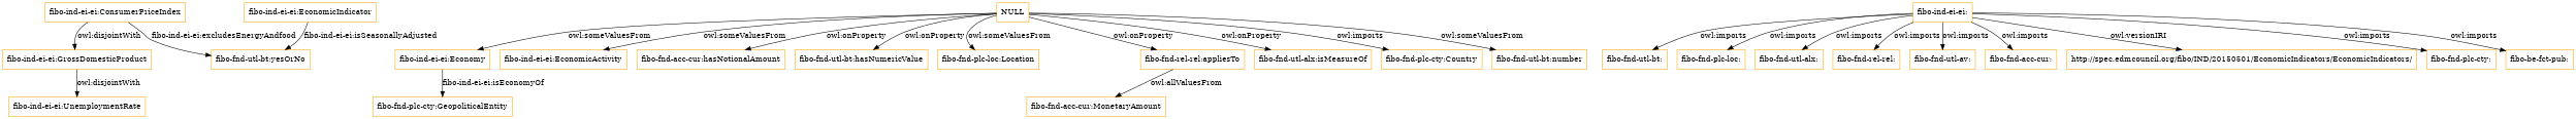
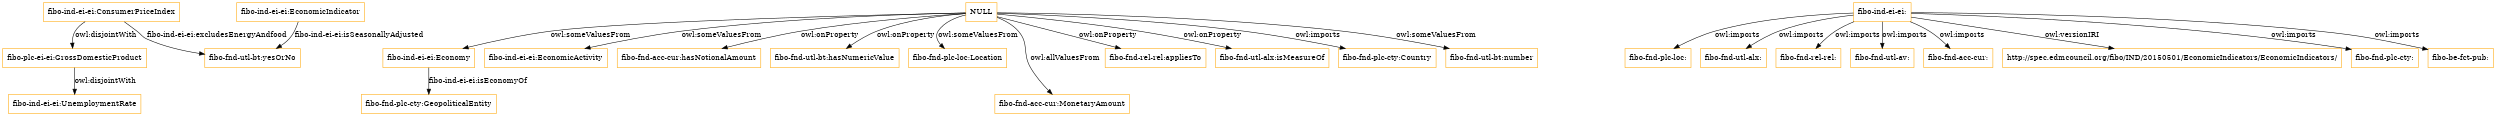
  digraph {
    rankdir=TB
    node [color=orange shape=rectangle]
-   "fibo-ind-ei-ei:GrossDomesticProduct"
+   "fibo-ind-ei-ei:GrossDomesticProduct" [label="fibo-plc-ei-ei:GrossDomesticProduct"]
    "fibo-ind-ei-ei:UnemploymentRate"
    "fibo-ind-ei-ei:Economy"
    "fibo-fnd-plc-cty:GeopoliticalEntity"
    "fibo-ind-ei-ei:EconomicIndicator"
    "fibo-fnd-utl-bt:yesOrNo"
    "fibo-ind-ei-ei:ConsumerPriceIndex"
    "fibo-ind-ei-ei:"
-   "fibo-fnd-utl-bt:"
    "fibo-fnd-plc-loc:"
    "fibo-fnd-utl-alx:"
    "fibo-fnd-rel-rel:"
    "fibo-fnd-utl-av:"
    "fibo-fnd-acc-cur:"
    "http://spec.edmcouncil.org/fibo/IND/20150501/EconomicIndicators/EconomicIndicators/"
    "fibo-fnd-plc-cty:"
    "fibo-be-fct-pub:"
    NULL
    "fibo-ind-ei-ei:EconomicActivity"
    "fibo-fnd-acc-cur:hasNotionalAmount"
    "fibo-fnd-utl-bt:hasNumericValue"
    "fibo-fnd-plc-loc:Location"
    "fibo-fnd-acc-cur:MonetaryAmount"
    "fibo-fnd-rel-rel:appliesTo"
    "fibo-fnd-utl-alx:isMeasureOf"
    "fibo-fnd-plc-cty:Country"
    "fibo-fnd-utl-bt:number"
    "fibo-ind-ei-ei:GrossDomesticProduct" -> "fibo-ind-ei-ei:UnemploymentRate" [label="owl:disjointWith"]
    "fibo-ind-ei-ei:Economy" -> "fibo-fnd-plc-cty:GeopoliticalEntity" [label="fibo-ind-ei-ei:isEconomyOf"]
    "fibo-ind-ei-ei:EconomicIndicator" -> "fibo-fnd-utl-bt:yesOrNo" [label="fibo-ind-ei-ei:isSeasonallyAdjusted"]
    "fibo-ind-ei-ei:ConsumerPriceIndex" -> "fibo-ind-ei-ei:GrossDomesticProduct" [label="owl:disjointWith"]
    "fibo-ind-ei-ei:ConsumerPriceIndex" -> "fibo-fnd-utl-bt:yesOrNo" [label="fibo-ind-ei-ei:excludesEnergyAndfood"]
-   "fibo-ind-ei-ei:" -> "fibo-fnd-utl-bt:" [label="owl:imports"]
    "fibo-ind-ei-ei:" -> "fibo-fnd-plc-loc:" [label="owl:imports"]
    "fibo-ind-ei-ei:" -> "fibo-fnd-utl-alx:" [label="owl:imports"]
    "fibo-ind-ei-ei:" -> "fibo-fnd-rel-rel:" [label="owl:imports"]
    "fibo-ind-ei-ei:" -> "fibo-fnd-utl-av:" [label="owl:imports"]
    "fibo-ind-ei-ei:" -> "fibo-fnd-acc-cur:" [label="owl:imports"]
    "fibo-ind-ei-ei:" -> "http://spec.edmcouncil.org/fibo/IND/20150501/EconomicIndicators/EconomicIndicators/" [label="owl:versionIRI"]
    "fibo-ind-ei-ei:" -> "fibo-fnd-plc-cty:" [label="owl:imports"]
    "fibo-ind-ei-ei:" -> "fibo-be-fct-pub:" [label="owl:imports"]
    NULL -> "fibo-ind-ei-ei:Economy" [label="owl:someValuesFrom"]
    NULL -> "fibo-ind-ei-ei:EconomicActivity" [label="owl:someValuesFrom"]
    NULL -> "fibo-fnd-acc-cur:hasNotionalAmount" [label="owl:onProperty"]
    NULL -> "fibo-fnd-utl-bt:hasNumericValue" [label="owl:onProperty"]
    NULL -> "fibo-fnd-plc-loc:Location" [label="owl:someValuesFrom"]
-   "fibo-fnd-rel-rel:appliesTo" -> "fibo-fnd-acc-cur:MonetaryAmount" [label="owl:allValuesFrom"]
+   NULL -> "fibo-fnd-acc-cur:MonetaryAmount" [label="owl:allValuesFrom"]
    NULL -> "fibo-fnd-rel-rel:appliesTo" [label="owl:onProperty"]
    NULL -> "fibo-fnd-utl-alx:isMeasureOf" [label="owl:onProperty"]
    NULL -> "fibo-fnd-plc-cty:Country" [label="owl:imports"]
    NULL -> "fibo-fnd-utl-bt:number" [label="owl:someValuesFrom"]
  }
